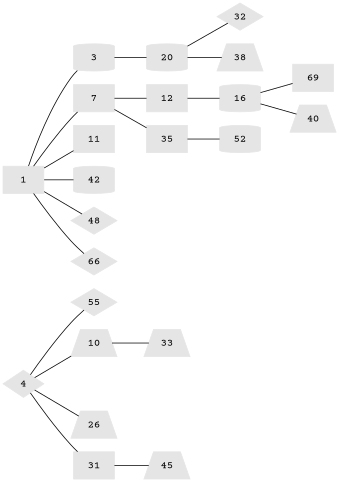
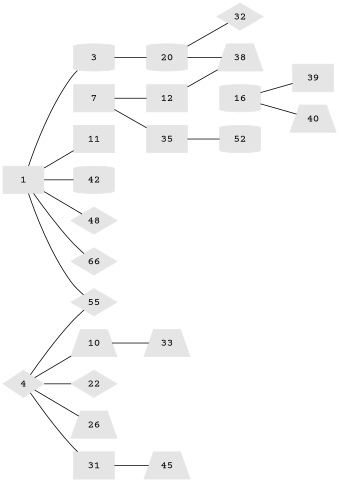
  graph {
    fontname="Courier Prime"
    rankdir=LR
    node [color=gray90 fontname="Courier Prime" shape=box style=filled]
    edge [fontname="Courier Prime"]
    1 [super="+2"]
    3 [shape=cylinder super="+56+8+5"]
    7 [super="+30+64"]
    11 [super="+18"]
    42 [shape=cylinder super="+59+58"]
    48 [shape=diamond]
    66 [shape=diamond]
    20 [shape=cylinder super="+21+46+44"]
    4 [shape=diamond super="+24+6"]
    10 [shape=trapezium super="+15+54"]
+   22 [shape=diamond]
    26 [shape=trapezium]
    31
    55 [shape=diamond]
    12 [super="+13"]
    35
    16 [shape=cylinder super="+23+49+17"]
    32 [shape=diamond]
    38 [shape=trapezium super="+63"]
    33 [shape=trapezium]
    n21 [label=45 shape=trapezium super="+62"]
    52 [shape=cylinder]
-   39 [label=69]
+   39
    40 [shape=trapezium]
    1 -- 3
-   1 -- 7
+   1 -- 55
    1 -- 11
    1 -- 42
    1 -- 48
    1 -- 66
    3 -- 20
    7 -- 12
    7 -- 35
    20 -- 32
    20 -- 38
    4 -- 10
+   4 -- 22
    4 -- 26
    4 -- 31
    4 -- 55
    10 -- 33
    31 -- n21
-   12 -- 16
+   12 -- 38
    35 -- 52
    16 -- 39
    16 -- 40
  }
